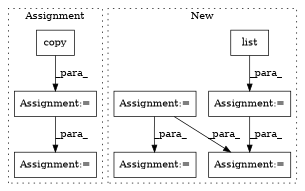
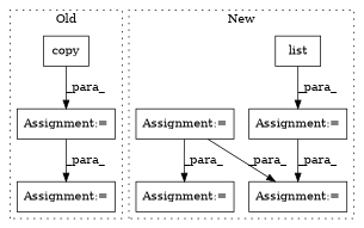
  digraph {
    node [a=7 l=1 shape=box]
    n1 [a=32 l=6 label=copy s=9662]
    n2 [label="Assignment:=" s=9713]
    n3 [label="Assignment:=" s=9655]
    n4 [a=32 l="5,1" label=list s="11776,11794"]
    n5 [label="Assignment:=" s=12067]
    n6 [label="Assignment:=" s=11775]
    n7 [l=3 label="Assignment:=" s=11619]
    n8 [label="Assignment:=" s=11719]
    subgraph cluster_1 {
-     label=Assignment
+     label=Old
      style=dotted
      n1
      n2
      n3
    }
    subgraph cluster_2 {
      label=New
      style=dotted
      n4
      n5
      n6
      n7
      n8
    }
    n1 -> n3 [label=_para_]
    n3 -> n2 [label=_para_]
    n4 -> n6 [label=_para_]
    n6 -> n5 [label=_para_]
    n7 -> n5 [label=_para_]
    n7 -> n8 [label=_para_]
  }
